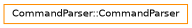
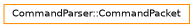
  digraph {
    rankdir=LR
-   n1 [color=darkorange fillcolor=white fontname=Helvetica fontsize=10 height=0.2 label="CommandParser::CommandParser" shape=record style=filled width=0.4]
+   n1 [color=darkorange fillcolor=white fontname=Helvetica fontsize=10 height=0.2 label="CommandParser::CommandPacket" shape=record style=filled width=0.4]
  }
